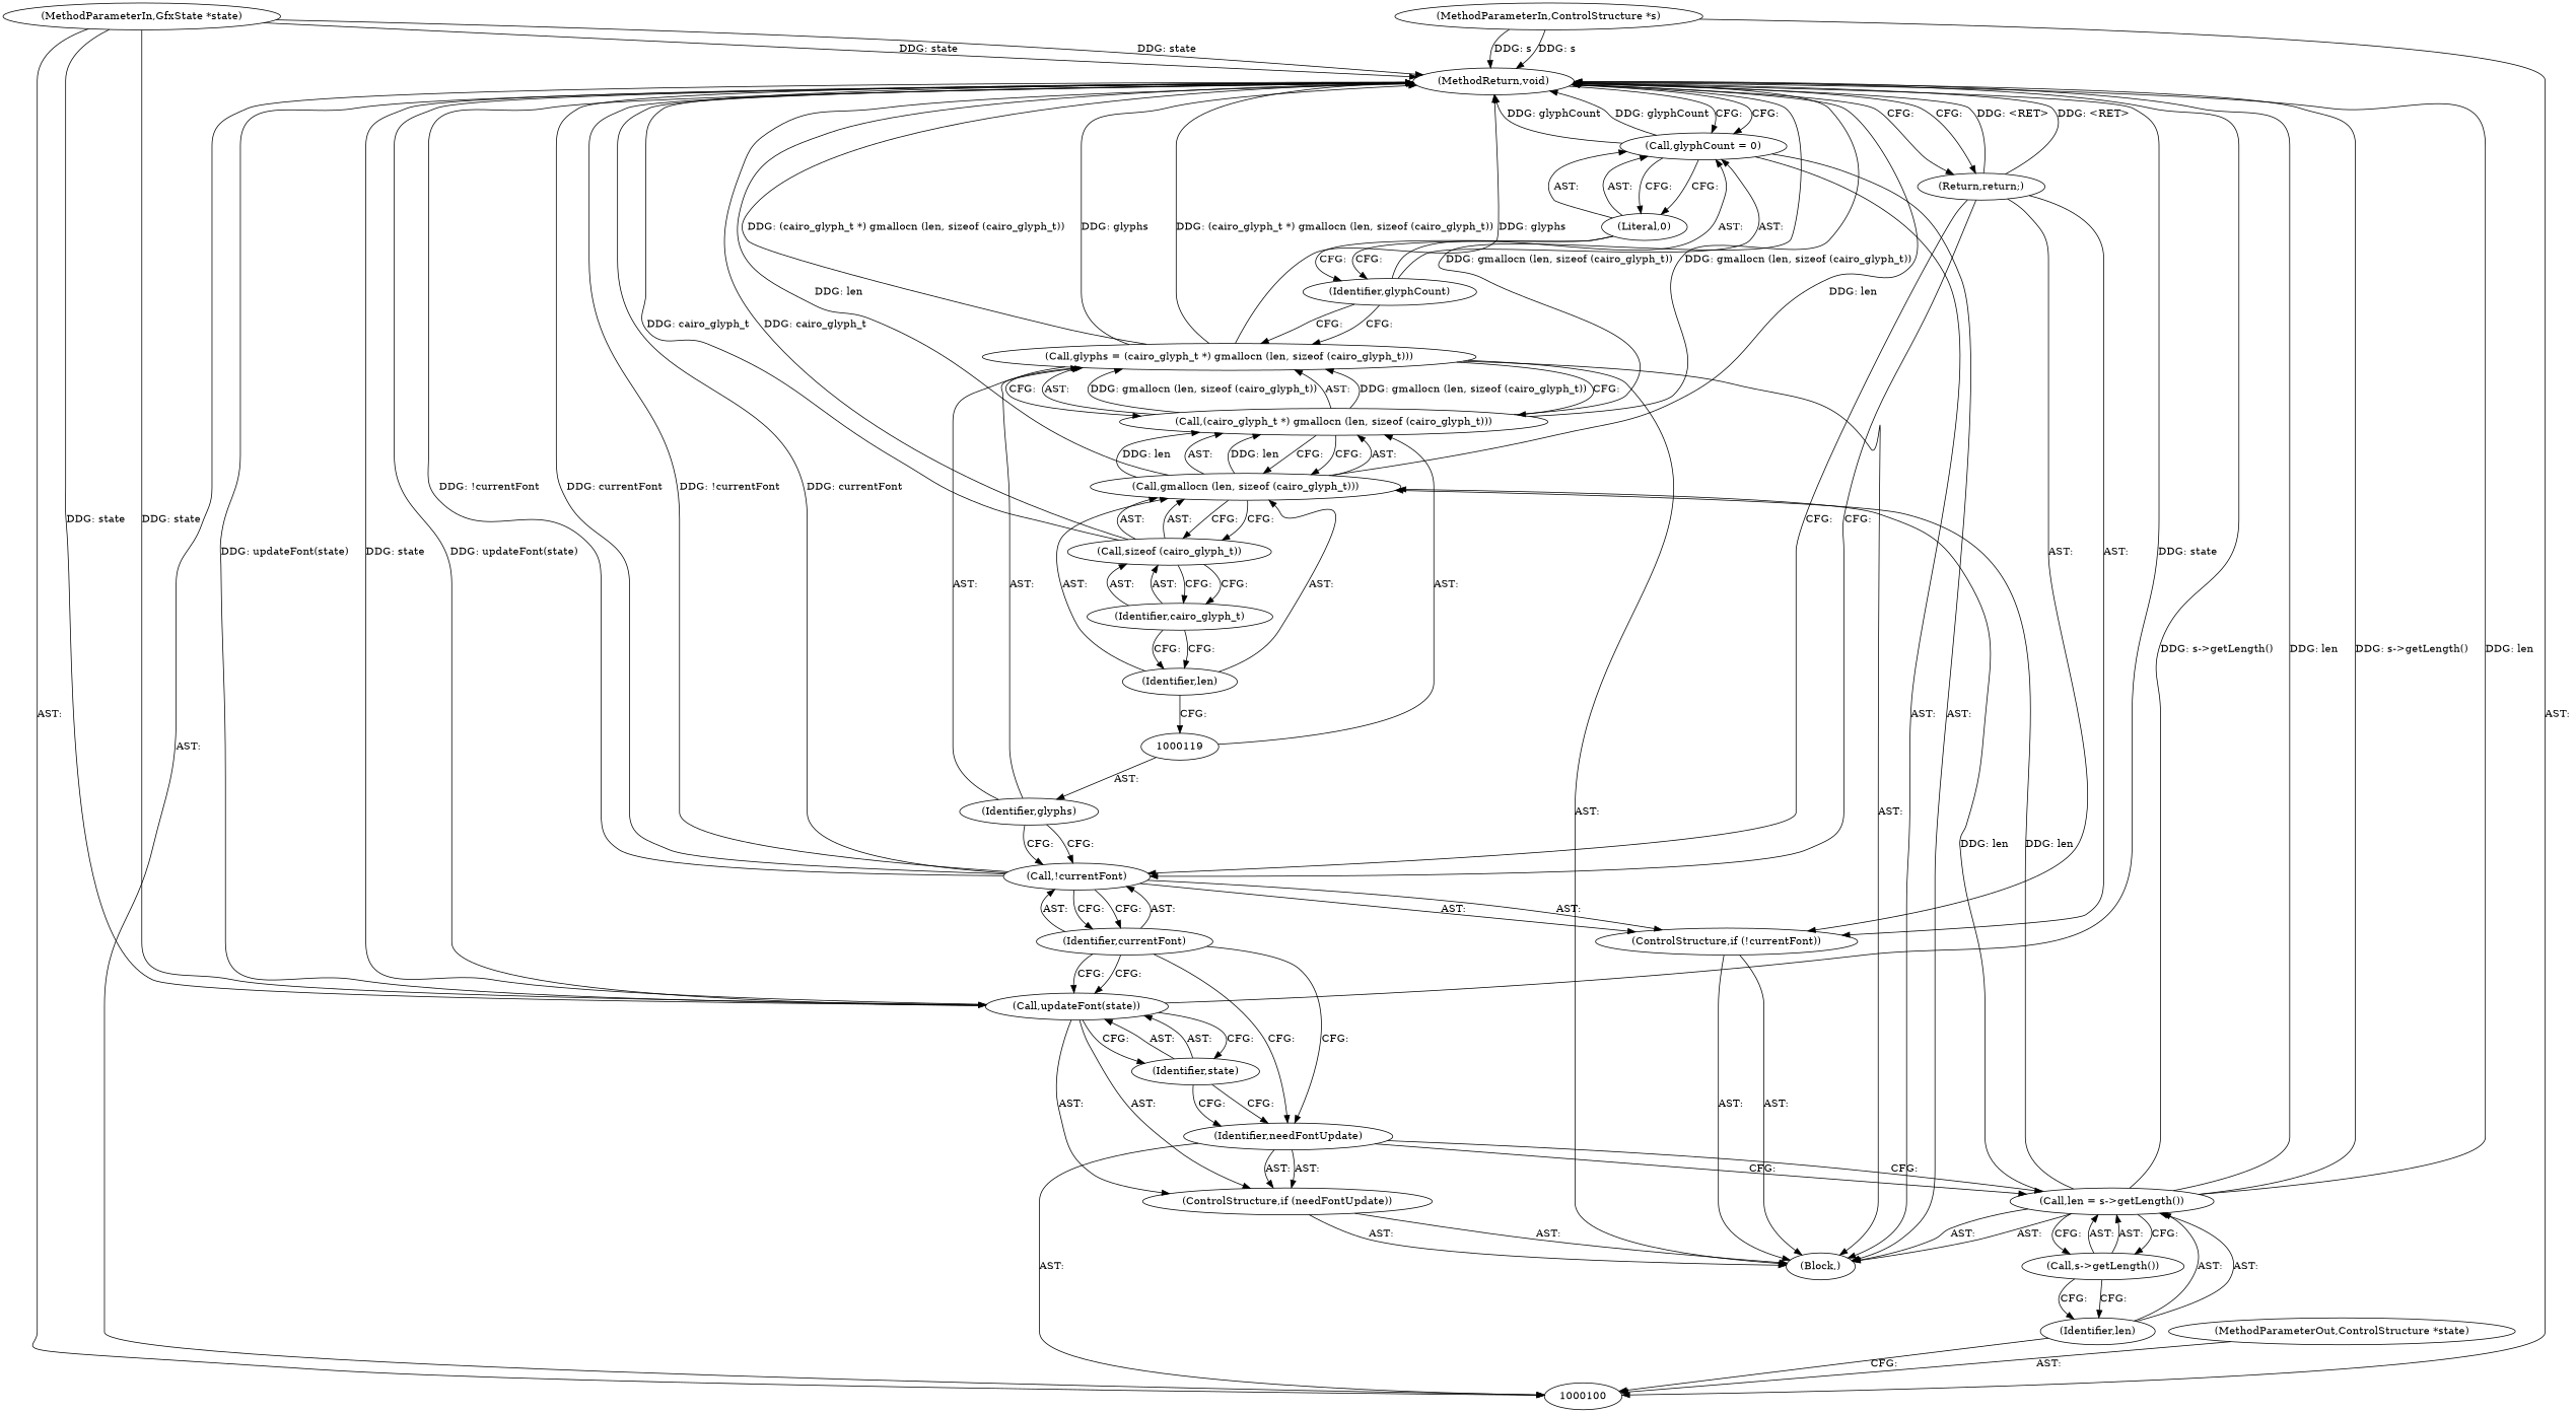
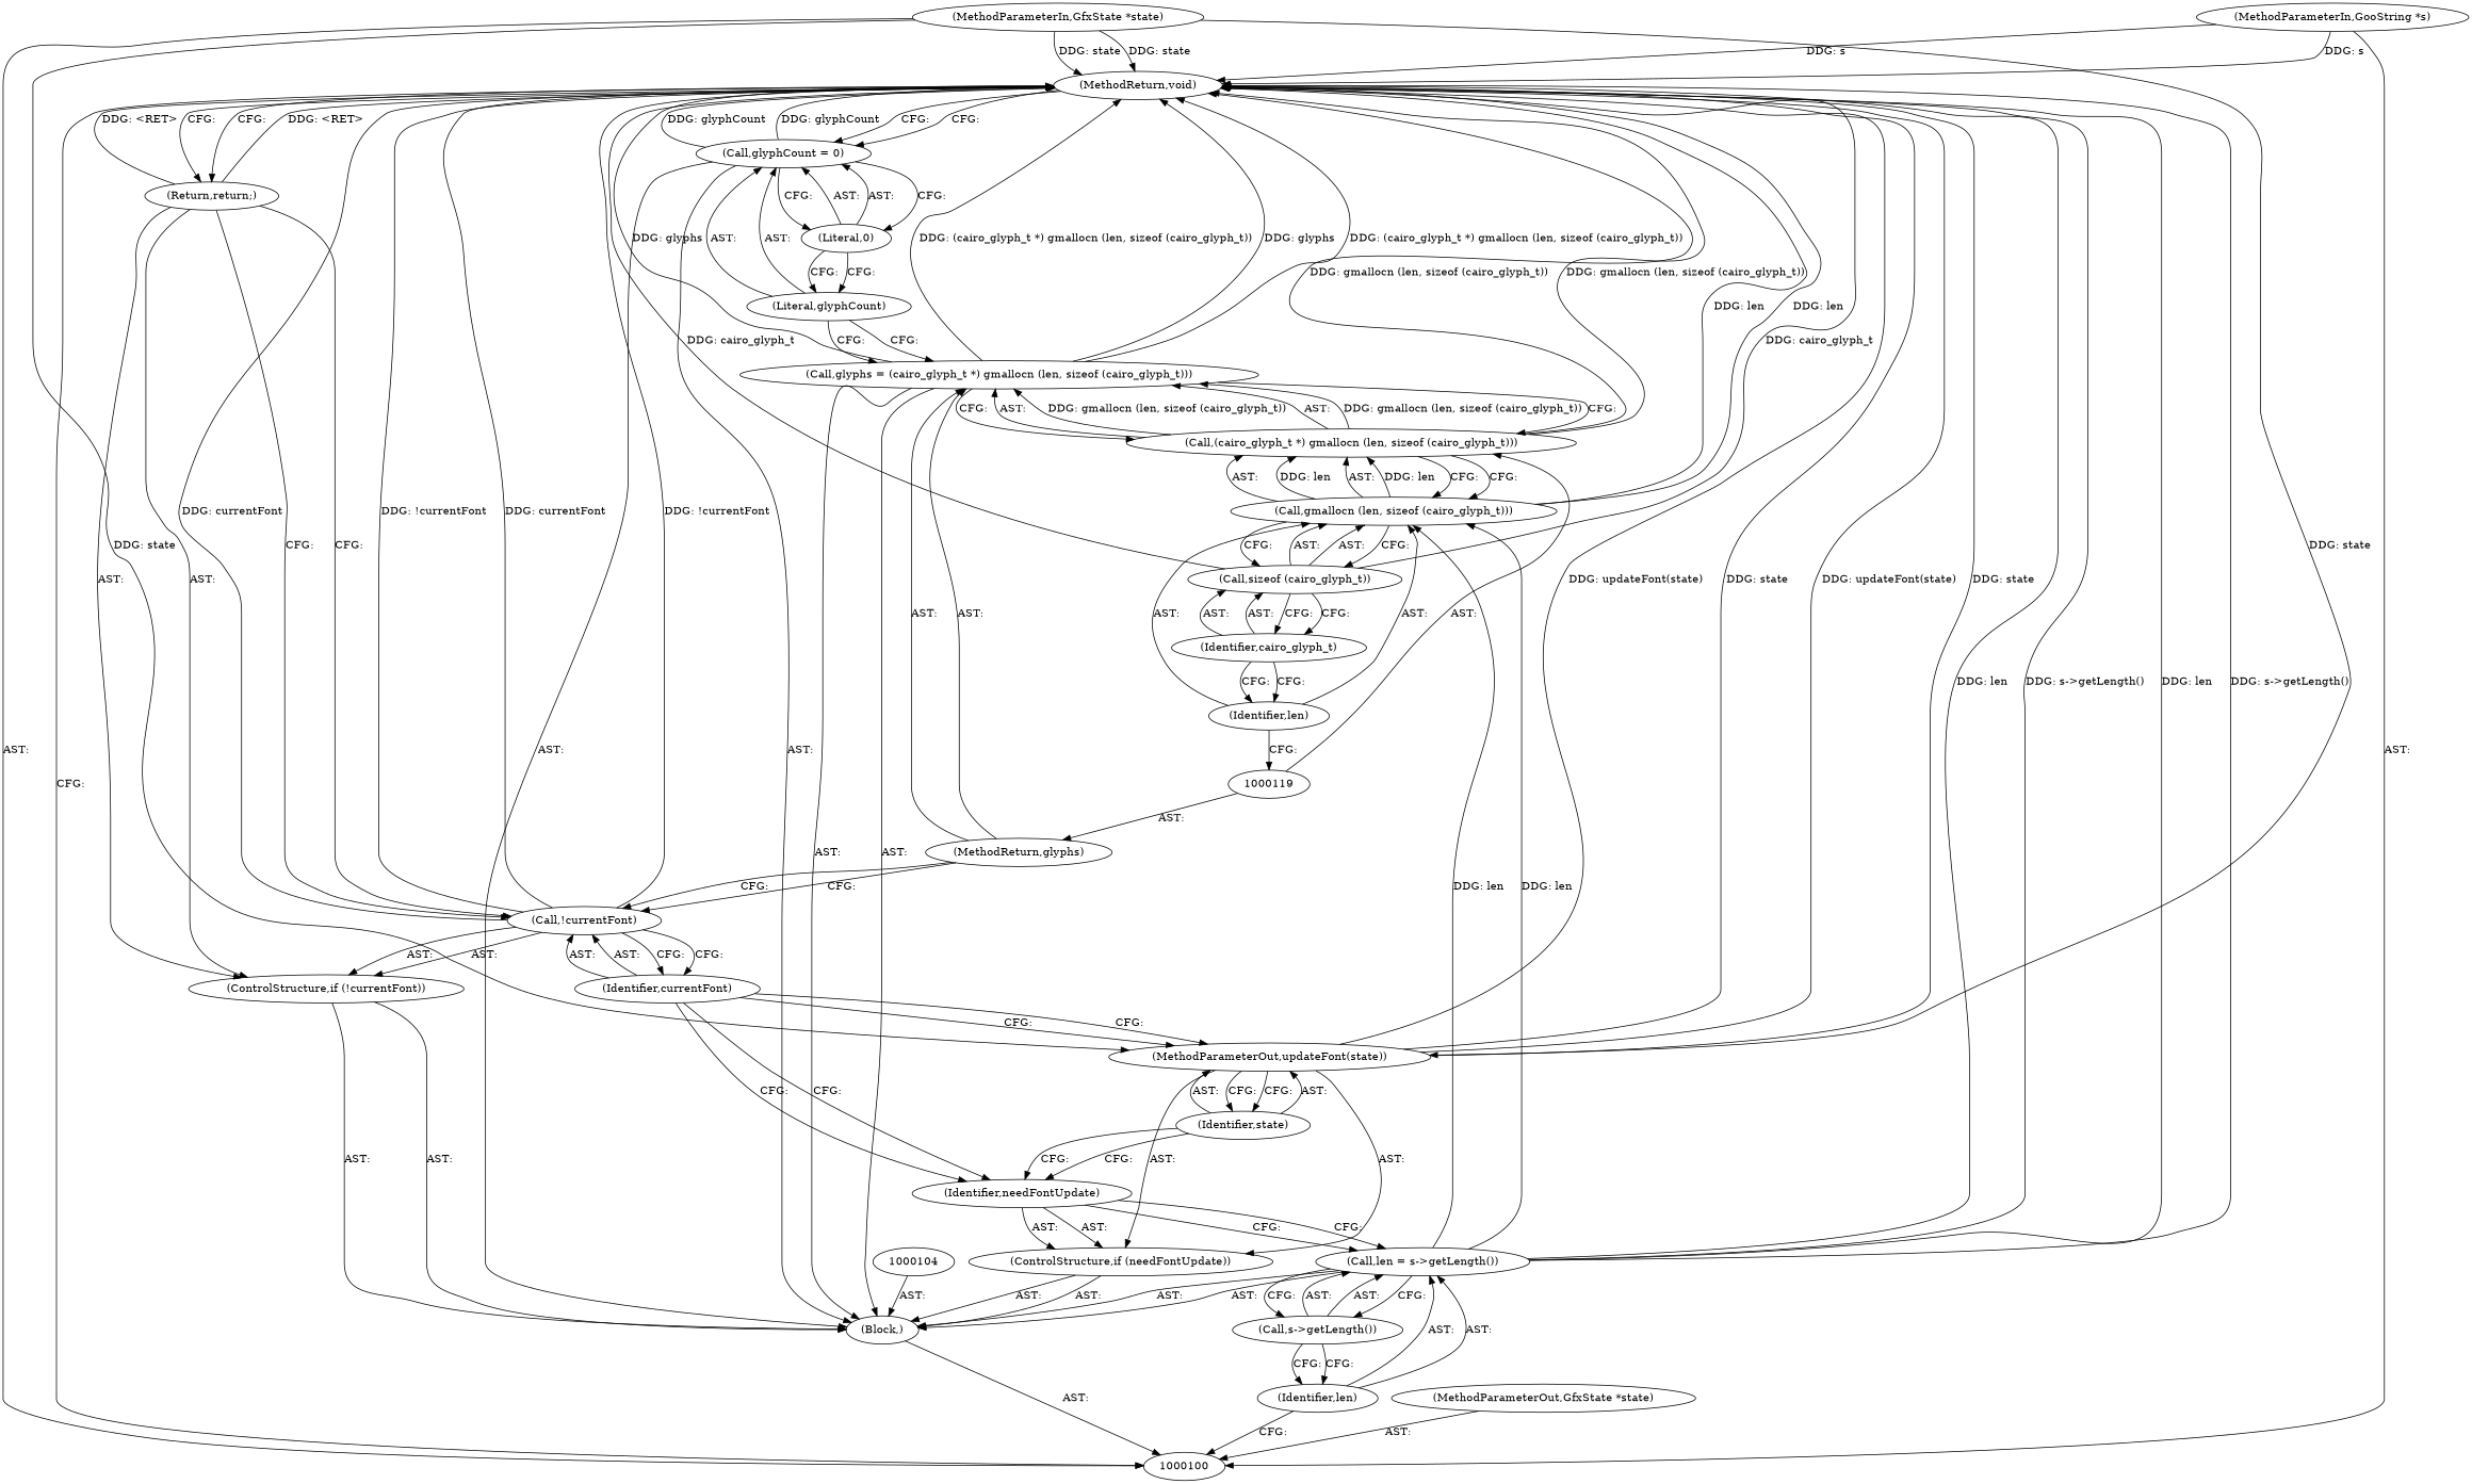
  digraph {
    n1 [label="(MethodReturn,void)"]
    n2 [label="(Call,glyphCount = 0)"]
    n3 [label="(Return,return;)"]
    1000100
    n5 [label="(Block,)"]
    n6 [label="(Literal,0)"]
    n7 [label="(Call,!currentFont)"]
    n8 [label="(ControlStructure,if (!currentFont))"]
    n9 [label="(MethodParameterIn,GfxState *state)"]
-   n10 [label="(Call,updateFont(state))"]
+   n10 [label="(MethodParameterOut,updateFont(state))"]
    n11 [label="(ControlStructure,if (needFontUpdate))"]
    n12 [label="(Identifier,state)"]
-   n13 [label="(MethodParameterOut,ControlStructure *state)"]
-   n14 [label="(MethodParameterIn,ControlStructure *s)"]
+   n13 [label="(MethodParameterOut,GfxState *state)"]
+   n14 [label="(MethodParameterIn,GooString *s)"]
    n15 [label="(Call,(cairo_glyph_t *) gmallocn (len, sizeof (cairo_glyph_t)))"]
    n16 [label="(Call,glyphs = (cairo_glyph_t *) gmallocn (len, sizeof (cairo_glyph_t)))"]
    n17 [label="(Call,gmallocn (len, sizeof (cairo_glyph_t)))"]
    n18 [label="(Call,sizeof (cairo_glyph_t))"]
-   n19 [label="(Identifier,glyphs)"]
+   n19 [label="(MethodReturn,glyphs)"]
    n20 [label="(Identifier,currentFont)"]
    n21 [label="(Identifier,cairo_glyph_t)"]
    n22 [label="(Identifier,len)"]
    1000119
-   n24 [label="(Identifier,glyphCount)"]
+   n24 [label="(Literal,glyphCount)"]
    n25 [label="(Call,s->getLength())"]
    n26 [label="(Call,len = s->getLength())"]
    n27 [label="(Identifier,len)"]
    n28 [label="(Identifier,needFontUpdate)"]
+   1000104
    n1 -> n2 [label="CFG: "]
    n1 -> n2 [label="CFG: "]
    n1 -> n3 [label="CFG: "]
    n1 -> n3 [label="CFG: "]
-   n1 -> 1000100 [label="AST: "]
+   n1 -> 1000100 [label="CFG: "]
    n2 -> n1 [label="DDG: glyphCount"]
    n2 -> n1 [label="DDG: glyphCount"]
    n2 -> n5 [label="AST: "]
    n2 -> n5 [label="AST: "]
    n2 -> n6 [label="CFG: "]
    n2 -> n6 [label="CFG: "]
    n3 -> n1 [label="DDG: <RET>"]
    n3 -> n1 [label="DDG: <RET>"]
    n3 -> n7 [label="CFG: "]
    n3 -> n7 [label="CFG: "]
    n3 -> n8 [label="AST: "]
    n3 -> n8 [label="AST: "]
-   n28 -> 1000100 [label="AST: "]
+   n5 -> 1000100 [label="AST: "]
    n6 -> n2 [label="AST: "]
    n6 -> n2 [label="AST: "]
    n6 -> n24 [label="CFG: "]
    n6 -> n24 [label="CFG: "]
    n7 -> n1 [label="DDG: currentFont"]
    n7 -> n1 [label="DDG: !currentFont"]
    n7 -> n1 [label="DDG: currentFont"]
    n7 -> n1 [label="DDG: !currentFont"]
    n7 -> n8 [label="AST: "]
    n7 -> n8 [label="AST: "]
    n7 -> n20 [label="CFG: "]
    n7 -> n20 [label="CFG: "]
    n8 -> n5 [label="AST: "]
    n8 -> n5 [label="AST: "]
    n9 -> n1 [label="DDG: state"]
    n9 -> n1 [label="DDG: state"]
    n9 -> 1000100 [label="AST: "]
    n9 -> n10 [label="DDG: state"]
    n9 -> n10 [label="DDG: state"]
    n10 -> n1 [label="DDG: updateFont(state)"]
    n10 -> n1 [label="DDG: state"]
    n10 -> n1 [label="DDG: updateFont(state)"]
    n10 -> n1 [label="DDG: state"]
    n10 -> n11 [label="AST: "]
    n10 -> n11 [label="AST: "]
    n10 -> n12 [label="CFG: "]
    n10 -> n12 [label="CFG: "]
    n11 -> n5 [label="AST: "]
    n11 -> n5 [label="AST: "]
    n12 -> n10 [label="AST: "]
    n12 -> n10 [label="AST: "]
    n12 -> n28 [label="CFG: "]
    n12 -> n28 [label="CFG: "]
    n13 -> 1000100 [label="AST: "]
    n14 -> n1 [label="DDG: s"]
    n14 -> n1 [label="DDG: s"]
    n14 -> 1000100 [label="AST: "]
    n15 -> n1 [label="DDG: gmallocn (len, sizeof (cairo_glyph_t))"]
    n15 -> n1 [label="DDG: gmallocn (len, sizeof (cairo_glyph_t))"]
    n15 -> n16 [label="AST: "]
    n15 -> n16 [label="DDG: gmallocn (len, sizeof (cairo_glyph_t))"]
    n15 -> n16 [label="AST: "]
    n15 -> n16 [label="DDG: gmallocn (len, sizeof (cairo_glyph_t))"]
    n15 -> n17 [label="CFG: "]
    n15 -> n17 [label="CFG: "]
    n16 -> n1 [label="DDG: glyphs"]
    n16 -> n1 [label="DDG: (cairo_glyph_t *) gmallocn (len, sizeof (cairo_glyph_t))"]
    n16 -> n1 [label="DDG: glyphs"]
    n16 -> n1 [label="DDG: (cairo_glyph_t *) gmallocn (len, sizeof (cairo_glyph_t))"]
    n16 -> n5 [label="AST: "]
    n16 -> n5 [label="AST: "]
    n16 -> n15 [label="CFG: "]
    n16 -> n15 [label="CFG: "]
    n17 -> n1 [label="DDG: len"]
    n17 -> n1 [label="DDG: len"]
    n17 -> n15 [label="AST: "]
    n17 -> n15 [label="DDG: len"]
    n17 -> n15 [label="AST: "]
    n17 -> n15 [label="DDG: len"]
    n17 -> n18 [label="CFG: "]
    n17 -> n18 [label="CFG: "]
    n18 -> n1 [label="DDG: cairo_glyph_t"]
    n18 -> n1 [label="DDG: cairo_glyph_t"]
    n18 -> n17 [label="AST: "]
    n18 -> n17 [label="AST: "]
    n18 -> n21 [label="CFG: "]
    n18 -> n21 [label="CFG: "]
    n19 -> n7 [label="CFG: "]
    n19 -> n7 [label="CFG: "]
    n19 -> n16 [label="AST: "]
    n19 -> n16 [label="AST: "]
    n20 -> n7 [label="AST: "]
    n20 -> n7 [label="AST: "]
    n20 -> n10 [label="CFG: "]
    n20 -> n10 [label="CFG: "]
    n20 -> n28 [label="CFG: "]
    n20 -> n28 [label="CFG: "]
    n21 -> n18 [label="AST: "]
    n21 -> n18 [label="AST: "]
    n21 -> n22 [label="CFG: "]
    n21 -> n22 [label="CFG: "]
    n22 -> n17 [label="AST: "]
    n22 -> n17 [label="AST: "]
    n22 -> 1000119 [label="CFG: "]
    1000119 -> n15 [label="AST: "]
    1000119 -> n19 [label="AST: "]
    n24 -> n2 [label="AST: "]
    n24 -> n2 [label="AST: "]
    n24 -> n16 [label="CFG: "]
    n24 -> n16 [label="CFG: "]
    n25 -> n26 [label="AST: "]
    n25 -> n26 [label="AST: "]
    n25 -> n27 [label="CFG: "]
    n25 -> n27 [label="CFG: "]
    n26 -> n1 [label="DDG: s->getLength()"]
    n26 -> n1 [label="DDG: len"]
    n26 -> n1 [label="DDG: s->getLength()"]
    n26 -> n1 [label="DDG: len"]
    n26 -> n5 [label="AST: "]
    n26 -> n5 [label="AST: "]
    n26 -> n17 [label="DDG: len"]
    n26 -> n17 [label="DDG: len"]
    n26 -> n25 [label="CFG: "]
    n26 -> n25 [label="CFG: "]
    n27 -> 1000100 [label="CFG: "]
    n27 -> n26 [label="AST: "]
    n27 -> n26 [label="AST: "]
    n28 -> n11 [label="AST: "]
    n28 -> n11 [label="AST: "]
    n28 -> n26 [label="CFG: "]
    n28 -> n26 [label="CFG: "]
+   1000104 -> n5 [label="AST: "]
  }
